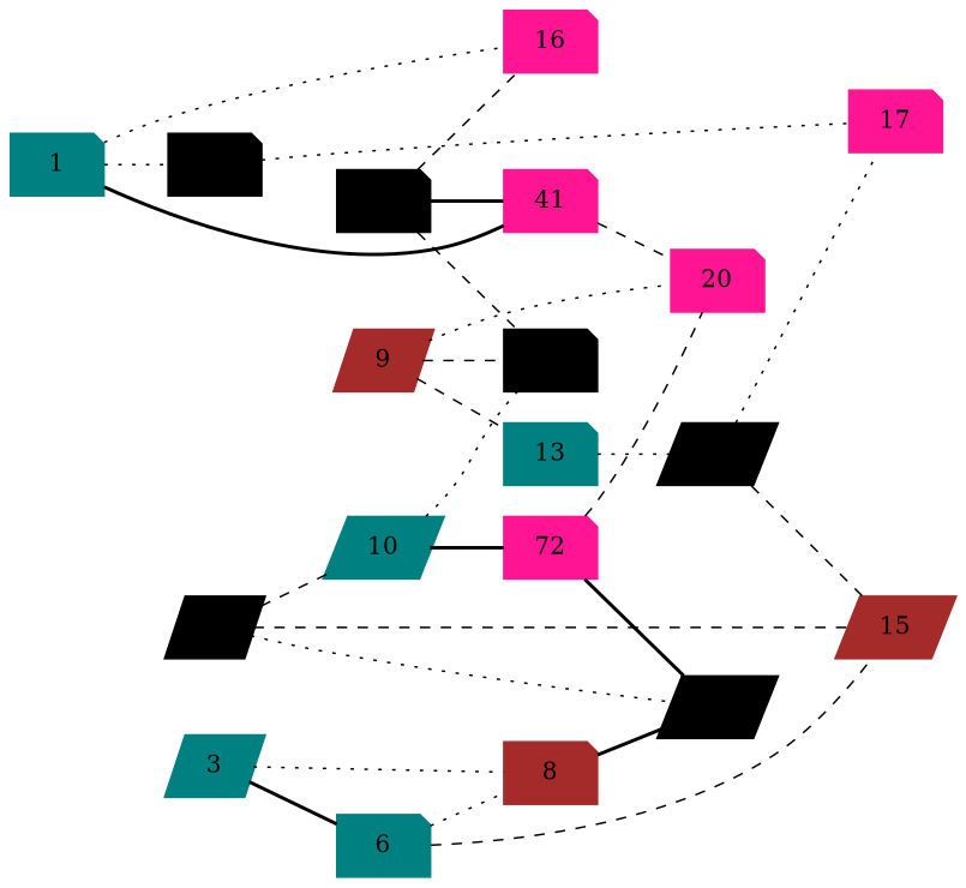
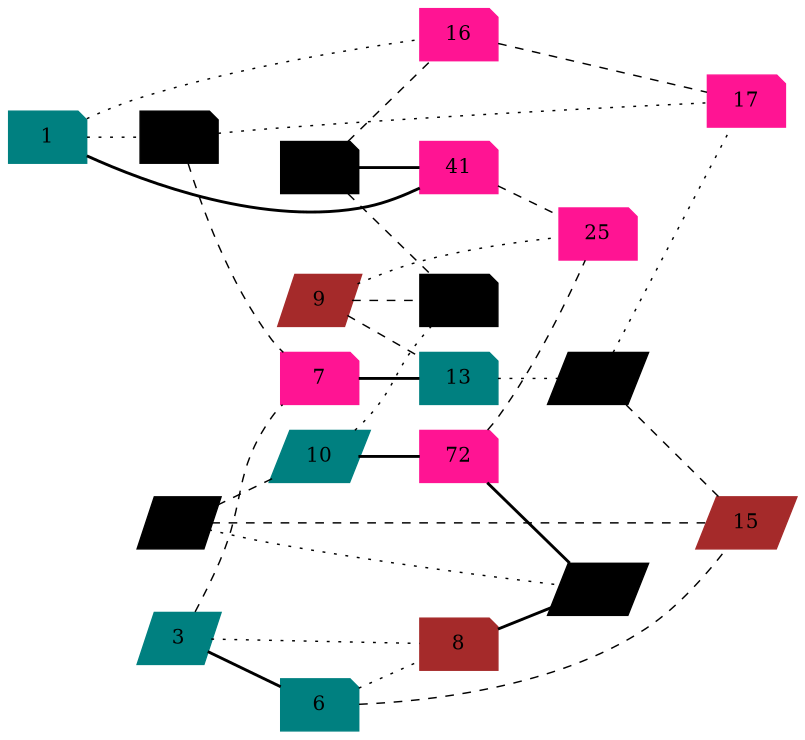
  graph {
    rankdir=LR
    node [color=black shape=note style=filled]
    edge [style=dashed]
    1 [color=teal]
    2
    n3 [color=deeppink label=41]
    16 [color=deeppink]
+   7 [color=deeppink]
    17 [color=deeppink]
-   20 [color=deeppink]
+   20 [color=deeppink label=25]
    13 [color=teal]
    3 [color=teal shape=parallelogram]
    6 [color=teal]
    8 [color=brown]
    15 [color=brown shape=parallelogram]
    18 [shape=parallelogram]
    4 [shape=parallelogram]
    10 [color=teal shape=parallelogram]
    19
    n17 [color=deeppink label=72]
    5
    14 [shape=parallelogram]
    9 [color=brown shape=parallelogram]
    1 -- 2 [style=dotted]
    1 -- n3 [style=bold]
    1 -- 16 [style=dotted]
+   2 -- 7
    2 -- 17 [style=dotted]
    n3 -- 20
+   16 -- 17
+   7 -- 13 [style=bold]
    13 -- 14 [style=dotted]
+   3 -- 7
    3 -- 6 [style=bold]
    3 -- 8 [style=dotted]
    6 -- 8 [style=dotted]
    6 -- 15
    8 -- 18 [style=bold]
    4 -- 15
    4 -- 18 [style=dotted]
    4 -- 10
    10 -- 19 [style=dotted]
    10 -- n17 [style=bold]
    n17 -- 20
    n17 -- 18 [style=bold]
    5 -- n3 [style=bold]
    5 -- 16
    5 -- 19
    14 -- 17 [style=dotted]
    14 -- 15
    9 -- 20 [style=dotted]
    9 -- 13
    9 -- 19
  }
